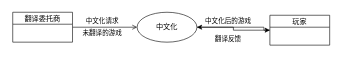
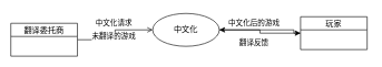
  <mxCell id="0" />
  <mxCell id="1" parent="0" />
  <mxCell id="2" style="edgeStyle=orthogonalEdgeStyle;rounded=0;orthogonalLoop=1;jettySize=auto;html=1;entryX=0;entryY=0.5;entryDx=0;entryDy=0;endArrow=open;" parent="1" source="3" target="5" edge="1"><mxGeometry relative="1" as="geometry" /></mxCell>
- <mxCell id="3" value="翻译委托商" style="swimlane;fontStyle=0;childLayout=stackLayout;horizontal=1;startSize=20;fillColor=#ffffff;horizontalStack=0;resizeParent=1;resizeParentMax=0;resizeLast=0;collapsible=0;marginBottom=0;swimlaneFillColor=#ffffff;" parent="1" vertex="1"><mxGeometry x="20" y="20" width="100" height="50" as="geometry" /></mxCell>
+ <mxCell id="3" value="翻译委托商" style="swimlane;fontStyle=0;childLayout=stackLayout;horizontal=1;startSize=20;fillColor=#ffffff;horizontalStack=0;resizeParent=1;resizeParentMax=0;resizeLast=0;collapsible=0;marginBottom=0;swimlaneFillColor=#ffffff;" parent="1" vertex="1"><mxGeometry x="15" y="35" width="100" height="50" as="geometry" /></mxCell>
  <mxCell id="4" style="edgeStyle=orthogonalEdgeStyle;rounded=0;orthogonalLoop=1;jettySize=auto;html=1;entryX=0;entryY=0.5;entryDx=0;entryDy=0;" parent="1" source="5" target="7" edge="1"><mxGeometry relative="1" as="geometry" /></mxCell>
  <mxCell id="5" value="中文化" style="shape=ellipse;html=1;dashed=0;whiteSpace=wrap;perimeter=ellipsePerimeter;" parent="1" vertex="1"><mxGeometry x="228" y="20" width="100" height="50" as="geometry" /></mxCell>
  <mxCell id="6" style="edgeStyle=orthogonalEdgeStyle;rounded=0;orthogonalLoop=1;jettySize=auto;html=1;exitX=0;exitY=0.5;exitDx=0;exitDy=0;" parent="1" source="7" target="5" edge="1"><mxGeometry relative="1" as="geometry"><Array as="points"><mxPoint x="440" y="50" /></Array></mxGeometry></mxCell>
  <mxCell id="7" value="玩家" style="swimlane;fontStyle=0;childLayout=stackLayout;horizontal=1;startSize=20;fillColor=#ffffff;horizontalStack=0;resizeParent=1;resizeParentMax=0;resizeLast=0;collapsible=0;marginBottom=0;swimlaneFillColor=#ffffff;" parent="1" vertex="1"><mxGeometry x="450" y="25" width="100" height="50" as="geometry" /></mxCell>
  <mxCell id="8" value="中文化请求" style="text;html=1;align=center;verticalAlign=middle;whiteSpace=wrap;rounded=0;fontFamily=Helvetica;fontSize=11;fontColor=default;labelBackgroundColor=default;" parent="1" vertex="1"><mxGeometry x="140" y="20" width="60" height="30" as="geometry" /></mxCell>
  <mxCell id="9" value="未翻译的游戏" style="text;html=1;align=center;verticalAlign=middle;whiteSpace=wrap;rounded=0;fontFamily=Helvetica;fontSize=11;fontColor=default;labelBackgroundColor=default;" parent="1" vertex="1"><mxGeometry x="135" y="40" width="70" height="30" as="geometry" /></mxCell>
  <mxCell id="10" value="中文化后的游戏" style="text;html=1;align=center;verticalAlign=middle;resizable=0;points=[];autosize=1;strokeColor=none;fillColor=none;fontFamily=Helvetica;fontSize=11;fontColor=default;labelBackgroundColor=default;" parent="1" vertex="1"><mxGeometry x="330" y="20" width="100" height="30" as="geometry" /></mxCell>
  <mxCell id="11" value="翻译反馈" style="text;html=1;align=center;verticalAlign=middle;resizable=0;points=[];autosize=1;strokeColor=none;fillColor=none;fontFamily=Helvetica;fontSize=11;fontColor=default;labelBackgroundColor=default;" parent="1" vertex="1"><mxGeometry x="345" y="50" width="70" height="30" as="geometry" /></mxCell>
